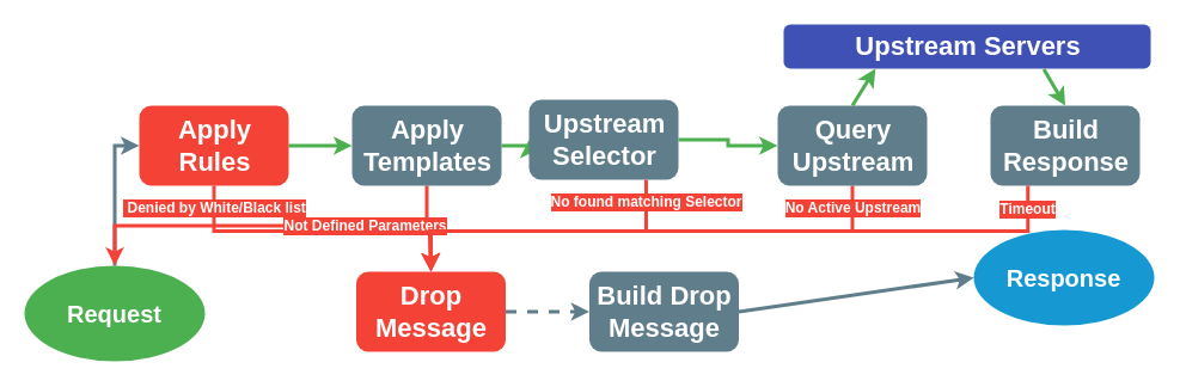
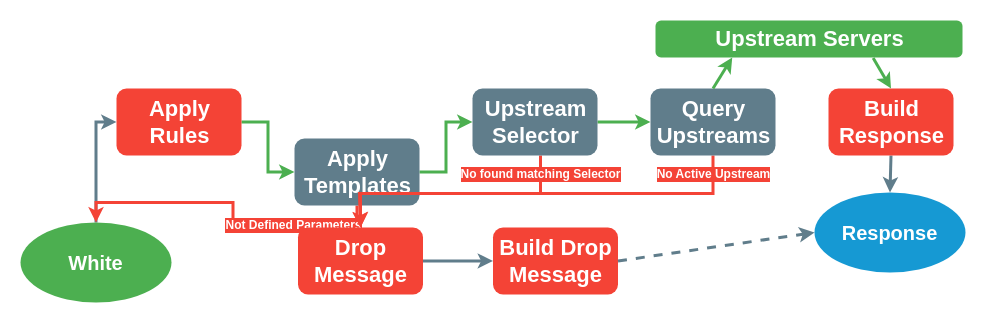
  <mxCell id="0" />
  <mxCell id="1" parent="0" />
  <mxCell id="2" style="edgeStyle=orthogonalEdgeStyle;rounded=0;orthogonalLoop=1;jettySize=auto;html=1;entryX=0;entryY=0.5;entryDx=0;entryDy=0;labelBackgroundColor=#F44336;fontSize=12;fontColor=#FFFFFF;strokeWidth=3;exitX=0.5;exitY=0;exitDx=0;exitDy=0;strokeColor=#607D8B;shadow=0;" edge="1" parent="1" source="3" target="7"><mxGeometry relative="1" as="geometry" /></mxCell>
- <mxCell id="3" value="Request&lt;br&gt;" style="ellipse;whiteSpace=wrap;html=1;shadow=0;fontFamily=Helvetica;fontSize=20;fontColor=#FFFFFF;align=center;strokeWidth=3;fillColor=#4CAF50;strokeColor=none;fontStyle=1" vertex="1" parent="1"><mxGeometry x="20" y="222" width="151" height="80" as="geometry" /></mxCell>
+ <mxCell id="3" value="White&lt;br&gt;" style="ellipse;whiteSpace=wrap;html=1;shadow=0;fontFamily=Helvetica;fontSize=20;fontColor=#FFFFFF;align=center;strokeWidth=3;fillColor=#4CAF50;strokeColor=none;fontStyle=1" vertex="1" parent="1"><mxGeometry x="20" y="222" width="151" height="80" as="geometry" /></mxCell>
  <mxCell id="4" value="Response" style="ellipse;whiteSpace=wrap;html=1;shadow=0;fontFamily=Helvetica;fontSize=20;fontColor=#FFFFFF;align=center;strokeWidth=3;fillColor=#1699D3;strokeColor=none;fontStyle=1" vertex="1" parent="1"><mxGeometry x="814" y="192" width="151" height="80" as="geometry" /></mxCell>
  <mxCell id="5" style="edgeStyle=orthogonalEdgeStyle;rounded=0;orthogonalLoop=1;jettySize=auto;html=1;exitX=1;exitY=0.5;exitDx=0;exitDy=0;entryX=0;entryY=0.5;entryDx=0;entryDy=0;fontSize=22;strokeColor=#4CAF50;strokeWidth=3;shadow=0;" edge="1" parent="1" source="7" target="10"><mxGeometry relative="1" as="geometry" /></mxCell>
- <mxCell id="6" value="&amp;nbsp;Denied by White/Black list" style="edgeStyle=orthogonalEdgeStyle;rounded=0;orthogonalLoop=1;jettySize=auto;html=1;exitX=0.5;exitY=1;exitDx=0;exitDy=0;entryX=0.5;entryY=0;entryDx=0;entryDy=0;fontSize=12;fontColor=#FFFFFF;labelBackgroundColor=#F44336;strokeColor=#F44336;strokeWidth=3;fontStyle=1;shadow=0;" edge="1" parent="1" source="7" target="15"><mxGeometry x="-0.852" relative="1" as="geometry"><Array as="points"><mxPoint x="178" y="193" /><mxPoint x="359" y="193" /></Array><mxPoint as="offset" /></mxGeometry></mxCell>
  <mxCell id="7" value="Apply &lt;br&gt;Rules" style="rounded=1;fillColor=#f44336;strokeColor=none;strokeWidth=3;shadow=0;html=1;fontColor=#FFFFFF;fontStyle=1;fontSize=22;" vertex="1" parent="1"><mxGeometry x="116" y="88" width="125" height="67" as="geometry" /></mxCell>
  <mxCell id="8" style="edgeStyle=orthogonalEdgeStyle;rounded=0;orthogonalLoop=1;jettySize=auto;html=1;exitX=1;exitY=0.5;exitDx=0;exitDy=0;entryX=0;entryY=0.5;entryDx=0;entryDy=0;fontSize=22;strokeColor=#4CAF50;strokeWidth=3;shadow=0;" edge="1" parent="1" source="10" target="13"><mxGeometry relative="1" as="geometry" /></mxCell>
  <mxCell id="9" value="Not Defined Parameters" style="edgeStyle=orthogonalEdgeStyle;rounded=0;orthogonalLoop=1;jettySize=auto;html=1;exitX=0.5;exitY=1;exitDx=0;exitDy=0;fontSize=12;labelBackgroundColor=#F44336;fontColor=#FFFFFF;strokeColor=#F44336;strokeWidth=3;fontStyle=1;shadow=0;" edge="1" parent="1" source="10" target="3"><mxGeometry x="-0.481" relative="1" as="geometry"><mxPoint x="359" y="233" as="targetPoint" /><mxPoint as="offset" /></mxGeometry></mxCell>
- <mxCell id="10" value="Apply&lt;br&gt;Templates&lt;br&gt;" style="rounded=1;fillColor=#607D8B;strokeColor=none;strokeWidth=3;shadow=0;html=1;fontColor=#FFFFFF;fontStyle=1;fontSize=22;" vertex="1" parent="1"><mxGeometry x="294" y="88" width="125" height="67" as="geometry" /></mxCell>
+ <mxCell id="10" value="Apply&lt;br&gt;Templates&lt;br&gt;" style="rounded=1;fillColor=#607D8B;strokeColor=none;strokeWidth=3;shadow=0;html=1;fontColor=#FFFFFF;fontStyle=1;fontSize=22;" vertex="1" parent="1"><mxGeometry x="294" y="138" width="125" height="67" as="geometry" /></mxCell>
  <mxCell id="11" value="No found matching Selector" style="edgeStyle=orthogonalEdgeStyle;rounded=0;orthogonalLoop=1;jettySize=auto;html=1;entryX=0.5;entryY=0;entryDx=0;entryDy=0;fontSize=12;fontColor=#FFFFFF;labelBackgroundColor=#F44336;strokeColor=#F44336;strokeWidth=3;fontStyle=1;shadow=0;" edge="1" parent="1" source="13" target="15"><mxGeometry x="-0.85" relative="1" as="geometry"><Array as="points"><mxPoint x="540" y="193" /><mxPoint x="359" y="193" /></Array><mxPoint as="offset" /></mxGeometry></mxCell>
  <mxCell id="12" style="edgeStyle=orthogonalEdgeStyle;rounded=0;orthogonalLoop=1;jettySize=auto;html=1;exitX=1;exitY=0.5;exitDx=0;exitDy=0;entryX=0;entryY=0.5;entryDx=0;entryDy=0;shadow=0;labelBackgroundColor=#F44336;strokeColor=#4CAF50;strokeWidth=3;fontSize=18;fontColor=#FFFFFF;" edge="1" parent="1" source="13" target="18"><mxGeometry relative="1" as="geometry" /></mxCell>
- <mxCell id="13" value="Upstream&lt;br&gt;Selector&lt;br&gt;" style="rounded=1;fillColor=#607D8B;strokeColor=none;strokeWidth=3;shadow=0;html=1;fontColor=#FFFFFF;fontStyle=1;fontSize=22;" vertex="1" parent="1"><mxGeometry x="442" y="83" width="125" height="67" as="geometry" /></mxCell>
- <mxCell id="14" style="edgeStyle=orthogonalEdgeStyle;rounded=0;orthogonalLoop=1;jettySize=auto;html=1;exitX=1;exitY=0.5;exitDx=0;exitDy=0;entryX=0;entryY=0.5;entryDx=0;entryDy=0;labelBackgroundColor=#F44336;fontSize=18;fontColor=#FFFFFF;strokeWidth=3;strokeColor=#607D8B;shadow=0;dashed=1;" edge="1" parent="1" source="15" target="16"><mxGeometry relative="1" as="geometry" /></mxCell>
+ <mxCell id="13" value="Upstream&lt;br&gt;Selector&lt;br&gt;" style="rounded=1;fillColor=#607D8B;strokeColor=none;strokeWidth=3;shadow=0;html=1;fontColor=#FFFFFF;fontStyle=1;fontSize=22;" vertex="1" parent="1"><mxGeometry x="472" y="88" width="125" height="67" as="geometry" /></mxCell>
+ <mxCell id="14" style="edgeStyle=orthogonalEdgeStyle;rounded=0;orthogonalLoop=1;jettySize=auto;html=1;exitX=1;exitY=0.5;exitDx=0;exitDy=0;entryX=0;entryY=0.5;entryDx=0;entryDy=0;labelBackgroundColor=#F44336;fontSize=18;fontColor=#FFFFFF;strokeWidth=3;strokeColor=#607D8B;shadow=0;" edge="1" parent="1" source="15" target="16"><mxGeometry relative="1" as="geometry" /></mxCell>
  <mxCell id="15" value="Drop&lt;br&gt;Message&lt;br&gt;" style="rounded=1;fillColor=#F44336;strokeColor=none;strokeWidth=3;shadow=0;html=1;fontColor=#FFFFFF;fontStyle=1;fontSize=22;" vertex="1" parent="1"><mxGeometry x="297.5" y="227" width="125" height="67" as="geometry" /></mxCell>
- <mxCell id="16" value="Build Drop &lt;br&gt;Message&lt;br&gt;" style="rounded=1;fillColor=#607D8B;strokeColor=none;strokeWidth=3;shadow=0;html=1;fontColor=#FFFFFF;fontStyle=1;fontSize=22;" vertex="1" parent="1"><mxGeometry x="492.5" y="227" width="125" height="67" as="geometry" /></mxCell>
+ <mxCell id="16" value="Build Drop &lt;br&gt;Message&lt;br&gt;" style="rounded=1;fillColor=#f44336;strokeColor=none;strokeWidth=3;shadow=0;html=1;fontColor=#FFFFFF;fontStyle=1;fontSize=22;" vertex="1" parent="1"><mxGeometry x="492.5" y="227" width="125" height="67" as="geometry" /></mxCell>
  <mxCell id="17" value="No Active Upstream" style="edgeStyle=orthogonalEdgeStyle;rounded=0;orthogonalLoop=1;jettySize=auto;html=1;exitX=0.5;exitY=1;exitDx=0;exitDy=0;entryX=0.5;entryY=0;entryDx=0;entryDy=0;shadow=0;labelBackgroundColor=#F44336;strokeColor=#F44336;strokeWidth=3;fontSize=12;fontColor=#FFFFFF;fontStyle=1" edge="1" parent="1" source="18" target="15"><mxGeometry x="-0.911" relative="1" as="geometry"><Array as="points"><mxPoint x="705" y="193" /><mxPoint x="359" y="193" /></Array><mxPoint as="offset" /></mxGeometry></mxCell>
- <mxCell id="18" value="Query&lt;br&gt;Upstream&lt;br&gt;" style="rounded=1;fillColor=#607D8B;strokeColor=none;strokeWidth=3;shadow=0;html=1;fontColor=#FFFFFF;fontStyle=1;fontSize=22;" vertex="1" parent="1"><mxGeometry x="650" y="88" width="125" height="67" as="geometry" /></mxCell>
- <mxCell id="20" value="Build &lt;br&gt;Response&lt;br&gt;" style="rounded=1;fillColor=#607D8B;strokeColor=none;strokeWidth=3;shadow=0;html=1;fontColor=#FFFFFF;fontStyle=1;fontSize=22;" vertex="1" parent="1"><mxGeometry x="828" y="88" width="125" height="67" as="geometry" /></mxCell>
- <mxCell id="21" value="Timeout" style="edgeStyle=orthogonalEdgeStyle;rounded=0;orthogonalLoop=1;jettySize=auto;html=1;exitX=0.25;exitY=1;exitDx=0;exitDy=0;entryX=0.5;entryY=0;entryDx=0;entryDy=0;shadow=0;labelBackgroundColor=#F44336;strokeColor=#F44336;strokeWidth=3;fontSize=12;fontColor=#FFFFFF;fontStyle=1" edge="1" parent="1" source="20" target="15"><mxGeometry x="-0.93" relative="1" as="geometry"><mxPoint x="715.333" y="163.667" as="sourcePoint" /><mxPoint x="368.667" y="237" as="targetPoint" /><Array as="points"><mxPoint x="829" y="193" /><mxPoint x="359" y="193" /></Array><mxPoint as="offset" /></mxGeometry></mxCell>
- <mxCell id="22" style="edgeStyle=none;rounded=0;orthogonalLoop=1;jettySize=auto;html=1;shadow=0;labelBackgroundColor=#F44336;strokeColor=#607D8B;strokeWidth=3;fontSize=12;fontColor=#FFFFFF;exitX=1;exitY=0.5;exitDx=0;exitDy=0;entryX=0;entryY=0.5;entryDx=0;entryDy=0;" edge="1" parent="1" source="16" target="4"><mxGeometry relative="1" as="geometry"><mxPoint x="901" y="164" as="sourcePoint" /><mxPoint x="902.155" y="240" as="targetPoint" /></mxGeometry></mxCell>
- <mxCell id="23" value="Upstream Servers&lt;br&gt;" style="rounded=1;fillColor=#3F51B5;strokeColor=none;strokeWidth=3;shadow=0;html=1;fontColor=#FFFFFF;fontStyle=1;fontSize=22;" vertex="1" parent="1"><mxGeometry x="655" y="20" width="307" height="37" as="geometry" /></mxCell>
+ <mxCell id="18" value="Query&lt;br&gt;Upstreams&lt;br&gt;" style="rounded=1;fillColor=#607D8B;strokeColor=none;strokeWidth=3;shadow=0;html=1;fontColor=#FFFFFF;fontStyle=1;fontSize=22;" vertex="1" parent="1"><mxGeometry x="650" y="88" width="125" height="67" as="geometry" /></mxCell>
+ <mxCell id="19" style="edgeStyle=none;rounded=0;orthogonalLoop=1;jettySize=auto;html=1;shadow=0;labelBackgroundColor=#F44336;strokeColor=#607D8B;strokeWidth=3;fontSize=12;fontColor=#FFFFFF;exitX=0.5;exitY=1;exitDx=0;exitDy=0;entryX=0.5;entryY=0;entryDx=0;entryDy=0;" edge="1" parent="1" source="20" target="4"><mxGeometry relative="1" as="geometry"><mxPoint x="903" y="222" as="targetPoint" /></mxGeometry></mxCell>
+ <mxCell id="20" value="Build &lt;br&gt;Response&lt;br&gt;" style="rounded=1;fillColor=#f44336;strokeColor=none;strokeWidth=3;shadow=0;html=1;fontColor=#FFFFFF;fontStyle=1;fontSize=22;" vertex="1" parent="1"><mxGeometry x="828" y="88" width="125" height="67" as="geometry" /></mxCell>
+ <mxCell id="22" style="edgeStyle=none;rounded=0;orthogonalLoop=1;jettySize=auto;html=1;shadow=0;labelBackgroundColor=#F44336;strokeColor=#607D8B;strokeWidth=3;fontSize=12;fontColor=#FFFFFF;exitX=1;exitY=0.5;exitDx=0;exitDy=0;entryX=0;entryY=0.5;entryDx=0;entryDy=0;dashed=1;" edge="1" parent="1" source="16" target="4"><mxGeometry relative="1" as="geometry"><mxPoint x="901" y="164" as="sourcePoint" /><mxPoint x="902.155" y="240" as="targetPoint" /></mxGeometry></mxCell>
+ <mxCell id="23" value="Upstream Servers&lt;br&gt;" style="rounded=1;fillColor=#4caf50;strokeColor=none;strokeWidth=3;shadow=0;html=1;fontColor=#FFFFFF;fontStyle=1;fontSize=22;" vertex="1" parent="1"><mxGeometry x="655" y="20" width="307" height="37" as="geometry" /></mxCell>
  <mxCell id="24" style="edgeStyle=none;rounded=0;orthogonalLoop=1;jettySize=auto;html=1;shadow=0;labelBackgroundColor=#F44336;strokeColor=#4CAF50;strokeWidth=3;fontSize=12;fontColor=#FFFFFF;exitX=0.5;exitY=0;exitDx=0;exitDy=0;entryX=0.25;entryY=1;entryDx=0;entryDy=0;" edge="1" parent="1" source="18" target="23"><mxGeometry relative="1" as="geometry"><mxPoint x="901" y="164" as="sourcePoint" /><mxPoint x="902.13" y="232" as="targetPoint" /></mxGeometry></mxCell>
  <mxCell id="25" style="edgeStyle=none;rounded=0;orthogonalLoop=1;jettySize=auto;html=1;shadow=0;labelBackgroundColor=#F44336;strokeColor=#4CAF50;strokeWidth=3;fontSize=12;fontColor=#FFFFFF;exitX=0.709;exitY=1.014;exitDx=0;exitDy=0;exitPerimeter=0;entryX=0.5;entryY=0;entryDx=0;entryDy=0;" edge="1" parent="1" source="23" target="20"><mxGeometry relative="1" as="geometry"><mxPoint x="911" y="174" as="sourcePoint" /><mxPoint x="912.13" y="242" as="targetPoint" /></mxGeometry></mxCell>
